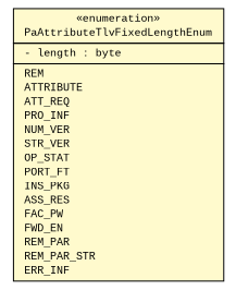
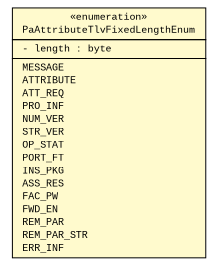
  digraph {
    nodesep=0.25
    ranksep=0.5
    fontname="Liberation Mono"
-   n1 [fontcolor=black fontname="Liberation Mono" fontsize=10.0 label=<<table title="org.ietf.nea.pa.attribute.enums.PaAttributeTlvFixedLengthEnum" border="0" cellborder="1" cellspacing="0" cellpadding="2" port="p" bgcolor="lemonChiffon" href="./PaAttributeTlvFixedLengthEnum.html"> 		<tr><td><table border="0" cellspacing="0" cellpadding="1"> <tr><td align="center" balign="center"> &#171;enumeration&#187; </td></tr> <tr><td align="center" balign="center"> PaAttributeTlvFixedLengthEnum </td></tr> 		</table></td></tr> 		<tr><td><table border="0" cellspacing="0" cellpadding="1"> <tr><td align="left" balign="left"> - length : byte </td></tr> 		</table></td></tr> 		<tr><td><table border="0" cellspacing="0" cellpadding="1"> <tr><td align="left" balign="left"> REM </td></tr> <tr><td align="left" balign="left"> ATTRIBUTE </td></tr> <tr><td align="left" balign="left"> ATT_REQ </td></tr> <tr><td align="left" balign="left"> PRO_INF </td></tr> <tr><td align="left" balign="left"> NUM_VER </td></tr> <tr><td align="left" balign="left"> STR_VER </td></tr> <tr><td align="left" balign="left"> OP_STAT </td></tr> <tr><td align="left" balign="left"> PORT_FT </td></tr> <tr><td align="left" balign="left"> INS_PKG </td></tr> <tr><td align="left" balign="left"> ASS_RES </td></tr> <tr><td align="left" balign="left"> FAC_PW </td></tr> <tr><td align="left" balign="left"> FWD_EN </td></tr> <tr><td align="left" balign="left"> REM_PAR </td></tr> <tr><td align="left" balign="left"> REM_PAR_STR </td></tr> <tr><td align="left" balign="left"> ERR_INF </td></tr> 		</table></td></tr> 		</table>> shape=plaintext]
+   n1 [fontcolor=black fontname="Liberation Mono" fontsize=10.0 label=<<table title="org.ietf.nea.pa.attribute.enums.PaAttributeTlvFixedLengthEnum" border="0" cellborder="1" cellspacing="0" cellpadding="2" port="p" bgcolor="lemonChiffon" href="./PaAttributeTlvFixedLengthEnum.html"> 		<tr><td><table border="0" cellspacing="0" cellpadding="1"> <tr><td align="center" balign="center"> &#171;enumeration&#187; </td></tr> <tr><td align="center" balign="center"> PaAttributeTlvFixedLengthEnum </td></tr> 		</table></td></tr> 		<tr><td><table border="0" cellspacing="0" cellpadding="1"> <tr><td align="left" balign="left"> - length : byte </td></tr> 		</table></td></tr> 		<tr><td><table border="0" cellspacing="0" cellpadding="1"> <tr><td align="left" balign="left"> MESSAGE </td></tr> <tr><td align="left" balign="left"> ATTRIBUTE </td></tr> <tr><td align="left" balign="left"> ATT_REQ </td></tr> <tr><td align="left" balign="left"> PRO_INF </td></tr> <tr><td align="left" balign="left"> NUM_VER </td></tr> <tr><td align="left" balign="left"> STR_VER </td></tr> <tr><td align="left" balign="left"> OP_STAT </td></tr> <tr><td align="left" balign="left"> PORT_FT </td></tr> <tr><td align="left" balign="left"> INS_PKG </td></tr> <tr><td align="left" balign="left"> ASS_RES </td></tr> <tr><td align="left" balign="left"> FAC_PW </td></tr> <tr><td align="left" balign="left"> FWD_EN </td></tr> <tr><td align="left" balign="left"> REM_PAR </td></tr> <tr><td align="left" balign="left"> REM_PAR_STR </td></tr> <tr><td align="left" balign="left"> ERR_INF </td></tr> 		</table></td></tr> 		</table>> shape=plaintext]
  }
